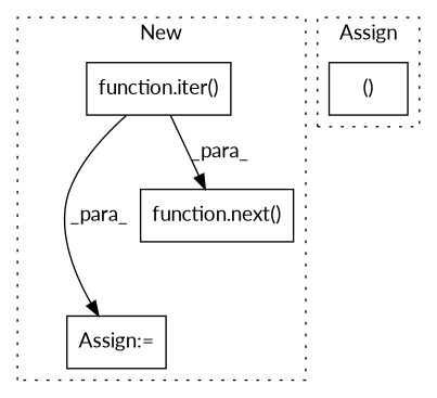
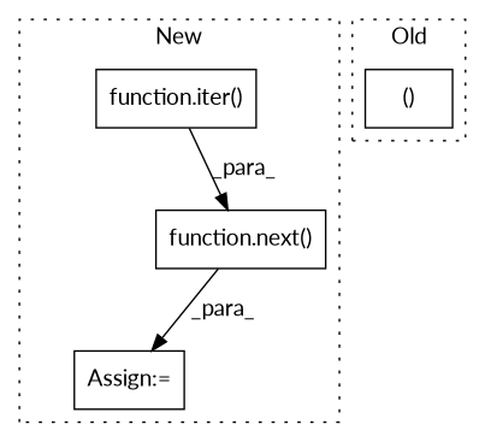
  digraph {
    fontname=Lato
    node [a=75 l="5,1" shape=box fontname=Lato]
    edge [fontname=Lato]
    n1 [label="function.iter()" s="1183,1195"]
    n2 [a=68 l=3 label="Assign:=" s=1325]
    n3 [label="function.next()" s="1178,1196"]
    n4 [a=54 l=7 label="()" s=1052]
    subgraph cluster_1 {
      label=New
      style=dotted
      n1
      n2
      n3
    }
    subgraph cluster_2 {
-     label=Assign
+     label=Old
      style=dotted
      n4
    }
    n1 -> n3 [label=_para_]
-   n1 -> n2 [label=_para_]
+   n3 -> n2 [label=_para_]
  }
